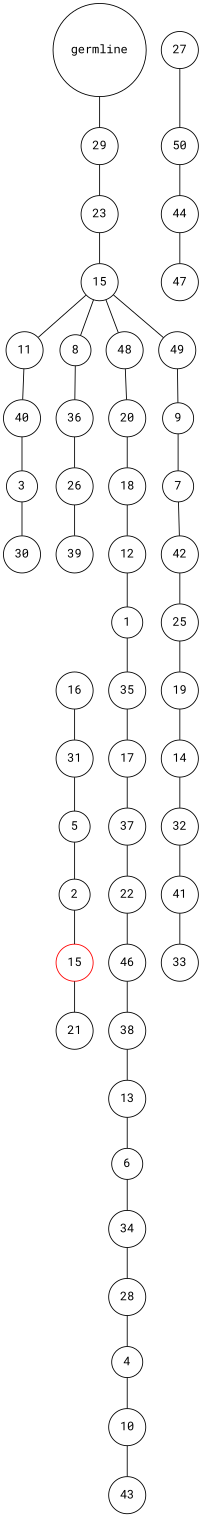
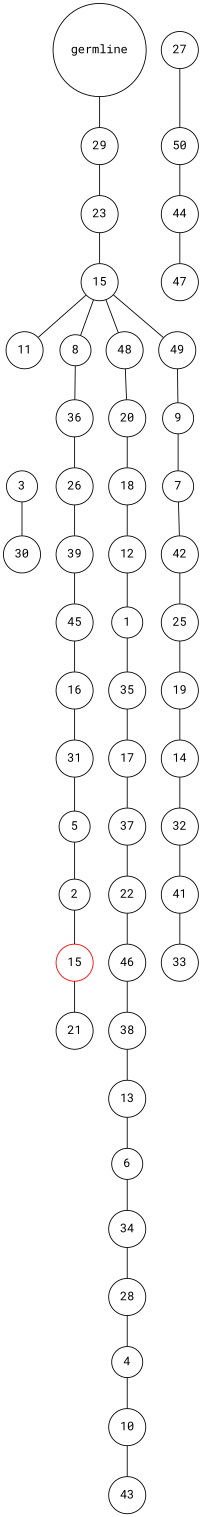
  graph {
    fontname="Roboto Mono"
    rankdir=UD
    splines=line
    node [fontname="Roboto Mono" shape=circle]
    edge [fontname="Roboto Mono"]
    n1 [label=germline]
    n2 [label=29]
    n3 [label=23]
    n4 [label=15]
    n5 [label=11]
    n6 [label=8]
    n7 [label=48]
    n8 [label=49]
-   n9 [label=40]
    n10 [label=36]
    n11 [label=20]
    n12 [label=9]
    n13 [label=3]
    n14 [label=30]
    n15 [label=26]
    n16 [label=39]
+   n17 [label=45]
    n18 [label=16]
    n19 [label=31]
    n20 [label=5]
    n21 [label=2]
    n22 [color=red label=15]
    n23 [label=21]
    n24 [label=18]
    n25 [label=12]
    n26 [label=1]
    n27 [label=35]
    n28 [label=17]
    n29 [label=37]
    n30 [label=22]
    n31 [label=46]
    n32 [label=38]
    n33 [label=13]
    n34 [label=6]
    n35 [label=34]
    n36 [label=28]
    n37 [label=4]
    n38 [label=10]
    n39 [label=43]
    n40 [label=7]
    n41 [label=42]
    n42 [label=25]
    n43 [label=19]
    n44 [label=14]
    n45 [label=32]
    n46 [label=41]
    n47 [label=33]
    n48 [label=27]
    n49 [label=50]
    n50 [label=44]
    n51 [label=47]
    n1 -- n2
    n2 -- n3
    n3 -- n4
    n4 -- n5
    n4 -- n6
    n4 -- n7
    n4 -- n8
-   n5 -- n9
    n6 -- n10
    n7 -- n11
    n8 -- n12
-   n9 -- n13
    n10 -- n15
    n11 -- n24
    n12 -- n40
    n13 -- n14
    n15 -- n16
+   n16 -- n17
+   n17 -- n18
    n18 -- n19
    n19 -- n20
    n20 -- n21
    n21 -- n22
    n22 -- n23
    n24 -- n25
    n25 -- n26
    n26 -- n27
    n27 -- n28
    n28 -- n29
    n29 -- n30
    n30 -- n31
    n31 -- n32
    n32 -- n33
    n33 -- n34
    n34 -- n35
    n35 -- n36
    n36 -- n37
    n37 -- n38
    n38 -- n39
    n40 -- n41
    n41 -- n42
    n42 -- n43
    n43 -- n44
    n44 -- n45
    n45 -- n46
    n46 -- n47
    n48 -- n49
    n49 -- n50
    n50 -- n51
  }
